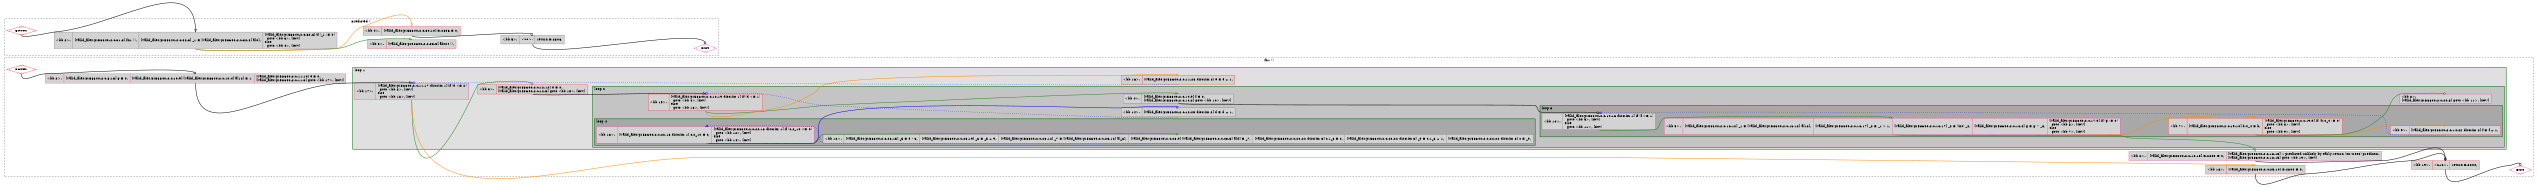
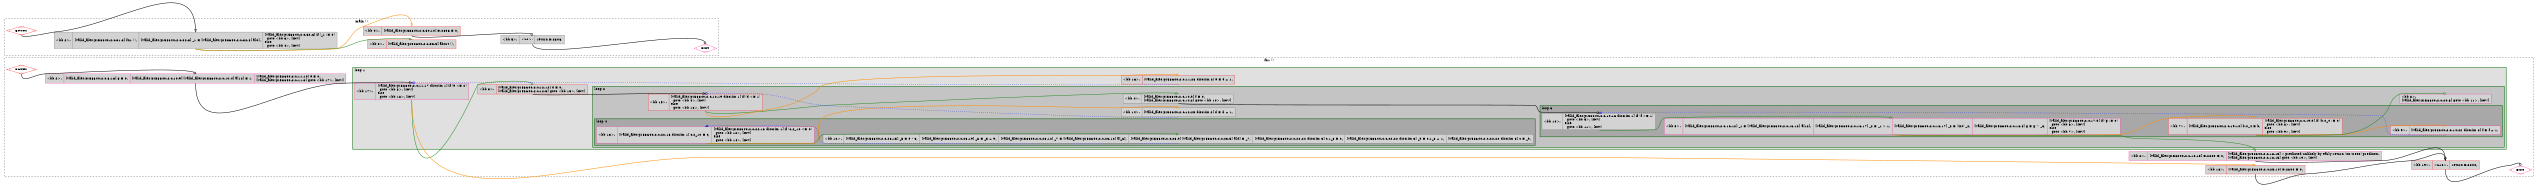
  digraph {
    rankdir=LR
    node [color=red fillcolor=lightgrey shape=record style=filled]
    edge [arrowhead=odot color=black constraint=true headport=n style="solid,bold" tailport=s weight=10]
    n1 [color=deeppink label="{\<bb\ 13\>:\l|[valid_files/pr58640-2.c:22:16\ discrim\ 1]\ c.2_10\ =\ c;\l|[valid_files/pr58640-2.c:22:16\ discrim\ 1]\ if\ (c.2_10\ \<=\ 0)\l\ \ goto\ \<bb\ 12\>;\ [INV]\lelse\l\ \ goto\ \<bb\ 14\>;\ [INV]\l}"]
    n2 [color=gray40 label="{\<bb\ 12\>:\l|[valid_files/pr58640-2.c:23:15]\ _5\ =\ e\ *\ 3;\l|[valid_files/pr58640-2.c:23:19]\ _6\ =\ _5\ +\ 9;\l|[valid_files/pr58640-2.c:23:12]\ _7\ =\ [valid_files/pr58640-2.c:23:12]\ a[_6];\l|[valid_files/pr58640-2.c:23:9]\ [valid_files/pr58640-2.c:23:5]\ a[d]\ =\ _7;\l|[valid_files/pr58640-2.c:22:22\ discrim\ 3]\ c.1_8\ =\ c;\l|[valid_files/pr58640-2.c:22:22\ discrim\ 3]\ _9\ =\ c.1_8\ +\ 1;\l|[valid_files/pr58640-2.c:22:22\ discrim\ 3]\ c\ =\ _9;\l}"]
    n3 [color=gray40 label="{\<bb\ 10\>:\l|[valid_files/pr58640-2.c:14:16\ discrim\ 1]\ if\ (f\ \<=\ 1)\l\ \ goto\ \<bb\ 5\>;\ [INV]\lelse\l\ \ goto\ \<bb\ 11\>;\ [INV]\l}"]
    n4 [color=deeppink label="{\<bb\ 5\>:\l|[valid_files/pr58640-2.c:16:12]\ _1\ =\ [valid_files/pr58640-2.c:16:12]\ a[12];\l|[valid_files/pr58640-2.c:16:17]\ _2\ =\ _1\ \>\ 1;\l|[valid_files/pr58640-2.c:16:17]\ _3\ =\ (int)\ _2;\l|[valid_files/pr58640-2.c:16:8]\ g\ =\ g\ ^\ _3;\l|[valid_files/pr58640-2.c:17:9]\ if\ (g\ !=\ 0)\l\ \ goto\ \<bb\ 6\>;\ [INV]\lelse\l\ \ goto\ \<bb\ 7\>;\ [INV]\l}"]
    n5 [label="{\<bb\ 7\>:\l|[valid_files/pr58640-2.c:19:10]\ b.0_4\ =\ b;\l|[valid_files/pr58640-2.c:19:9]\ if\ (b.0_4\ !=\ 0)\l\ \ goto\ \<bb\ 8\>;\ [INV]\lelse\l\ \ goto\ \<bb\ 9\>;\ [INV]\l}"]
    n6 [color=deeppink label="{\<bb\ 9\>:\l|[valid_files/pr58640-2.c:14:22\ discrim\ 2]\ f\ =\ f\ +\ 1;\l}"]
    n7 [label="{\<bb\ 15\>:\l|[valid_files/pr58640-2.c:12:19\ discrim\ 1]\ if\ (d\ \<=\ 1)\l\ \ goto\ \<bb\ 4\>;\ [INV]\lelse\l\ \ goto\ \<bb\ 16\>;\ [INV]\l}"]
    n8 [color=gray40 label="{\<bb\ 4\>:\l|[valid_files/pr58640-2.c:14:9]\ f\ =\ 0;\l[valid_files/pr58640-2.c:14:2]\ goto\ \<bb\ 10\>;\ [INV]\l}"]
    n9 [color=deeppink label="{\<bb\ 8\>:\l[valid_files/pr58640-2.c:20:8]\ goto\ \<bb\ 11\>;\ [INV]\l}"]
    n10 [color=gray40 label="{\<bb\ 14\>:\l|[valid_files/pr58640-2.c:12:25\ discrim\ 2]\ d\ =\ d\ +\ 1;\l}"]
    n11 [color=deeppink label="{\<bb\ 17\>:\l|[valid_files/pr58640-2.c:11:17\ discrim\ 1]\ if\ (e\ \<=\ 2)\l\ \ goto\ \<bb\ 3\>;\ [INV]\lelse\l\ \ goto\ \<bb\ 18\>;\ [INV]\l}"]
    n12 [label="{\<bb\ 3\>:\l|[valid_files/pr58640-2.c:12:12]\ d\ =\ 0;\l[valid_files/pr58640-2.c:12:5]\ goto\ \<bb\ 15\>;\ [INV]\l}"]
    n13 [label="{\<bb\ 16\>:\l|[valid_files/pr58640-2.c:11:23\ discrim\ 2]\ e\ =\ e\ +\ 1;\l}"]
    n14 [color=deeppink label="{\<bb\ 6\>:\l|[valid_files/pr58640-2.c:18:15]\ D.2800\ =\ 0;\l|[valid_files/pr58640-2.c:18:15]\ //\ predicted\ unlikely\ by\ early\ return\ (on\ trees)\ predictor.\l[valid_files/pr58640-2.c:18:15]\ goto\ \<bb\ 19\>;\ [INV]\l}"]
    n15 [label="{\<bb\ 18\>:\l|[valid_files/pr58640-2.c:25:10]\ D.2800\ =\ 0;\l}"]
    n16 [fillcolor=white label=ENTRY shape=Mdiamond]
    n17 [color=deeppink fillcolor=white label=EXIT shape=Mdiamond]
    n18 [color=deeppink label="{\<bb\ 2\>:\l|[valid_files/pr58640-2.c:8:16]\ g\ =\ 0;\l|[valid_files/pr58640-2.c:10:9]\ [valid_files/pr58640-2.c:10:4]\ a[12]\ =\ 1;\l|[valid_files/pr58640-2.c:11:10]\ e\ =\ 0;\l[valid_files/pr58640-2.c:11:3]\ goto\ \<bb\ 17\>;\ [INV]\l}"]
    n19 [label="{\<bb\ 19\>:\l|\<L16\>:\l|return\ D.2800;\l}"]
    n20 [fillcolor=white label=ENTRY shape=Mdiamond]
    n21 [color=deeppink fillcolor=white label=EXIT shape=Mdiamond]
    n22 [color=gray40 label="{\<bb\ 2\>:\l|[valid_files/pr58640-2.c:31:3]\ fn1\ ();\l|[valid_files/pr58640-2.c:32:8]\ _1\ =\ [valid_files/pr58640-2.c:32:8]\ a[0];\l|[valid_files/pr58640-2.c:32:6]\ if\ (_1\ !=\ 0)\l\ \ goto\ \<bb\ 3\>;\ [INV]\lelse\l\ \ goto\ \<bb\ 4\>;\ [INV]\l}"]
    n23 [label="{\<bb\ 3\>:\l|[valid_files/pr58640-2.c:33:5]\ abort\ ();\l}"]
    n24 [label="{\<bb\ 4\>:\l|[valid_files/pr58640-2.c:34:10]\ D.2806\ =\ 0;\l}"]
    n25 [color=gray40 label="{\<bb\ 5\>:\l|\<L2\>:\l|return\ D.2806;\l}"]
    subgraph cluster_1 {
      color=black
      label="fn1 ()"
      style=dashed
      n14
      n15
      n16
      n17
      n18
      n19
      subgraph cluster_2 {
        color=darkgreen
        fillcolor=grey88
        label="loop 1"
        labeljust=l
        penwidth=2
        style=filled
        n11
        n12
        n13
        subgraph cluster_3 {
          color=darkgreen
          fillcolor=grey77
          label="loop 2"
          labeljust=l
          penwidth=2
          style=filled
          n7
          n8
          n9
          n10
          subgraph cluster_4 {
            color=darkgreen
            fillcolor=grey66
            label="loop 4"
            labeljust=l
            penwidth=2
            style=filled
            n1
            n2
          }
          subgraph cluster_5 {
            color=darkgreen
            fillcolor=grey66
            label="loop 3"
            labeljust=l
            penwidth=2
            style=filled
            n3
            n4
            n5
            n6
          }
        }
      }
    }
    subgraph cluster_6 {
      color=black
-     label="predicted ()"
+     label="main ()"
      style=dashed
      n20
      n21
      n22
      n23
      n24
      n25
    }
    n1 -> n2 [color=forestgreen]
-   n1 -> n10 [color=blue]
+   n1 -> n10 [color=darkorange]
    n2 -> n1 [arrowhead=onormal color=blue constraint=false style="dotted,bold"]
    n3 -> n4 [arrowhead=onormal color=forestgreen]
    n4 -> n5 [color=darkorange]
    n4 -> n14 [arrowhead=onormal color=forestgreen]
    n5 -> n6 [color=darkorange]
    n5 -> n9 [color=forestgreen]
    n6 -> n3 [arrowhead=onormal color=blue constraint=false style="dotted,bold"]
    n7 -> n8 [arrowhead=onormal color=forestgreen]
    n7 -> n13 [color=darkorange]
    n8 -> n3 [weight=100]
    n10 -> n7 [color=blue constraint=false style="dotted,bold"]
    n11 -> n12 [color=forestgreen]
    n11 -> n15 [arrowhead=onormal color=darkorange]
    n12 -> n7 [arrowhead=onormal weight=100]
    n13 -> n11 [arrowhead=onormal color=blue constraint=false style="dotted,bold"]
-   n14 -> n19 [weight=100]
+   n14 -> n19 [arrowhead=onormal weight=100]
    n15 -> n19 [arrowhead=onormal weight=100]
    n16 -> n17 [style=invis arrowhead="" color="" weight=""]
    n16 -> n18 [weight=100]
    n18 -> n11 [arrowhead=onormal weight=100]
    n19 -> n17
    n20 -> n21 [style=invis arrowhead="" color="" weight=""]
    n20 -> n22 [arrowhead=onormal weight=100]
    n22 -> n23 [arrowhead=onormal color=forestgreen]
    n22 -> n24 [arrowhead=onormal color=darkorange]
    n24 -> n25 [weight=100]
    n25 -> n21
  }
